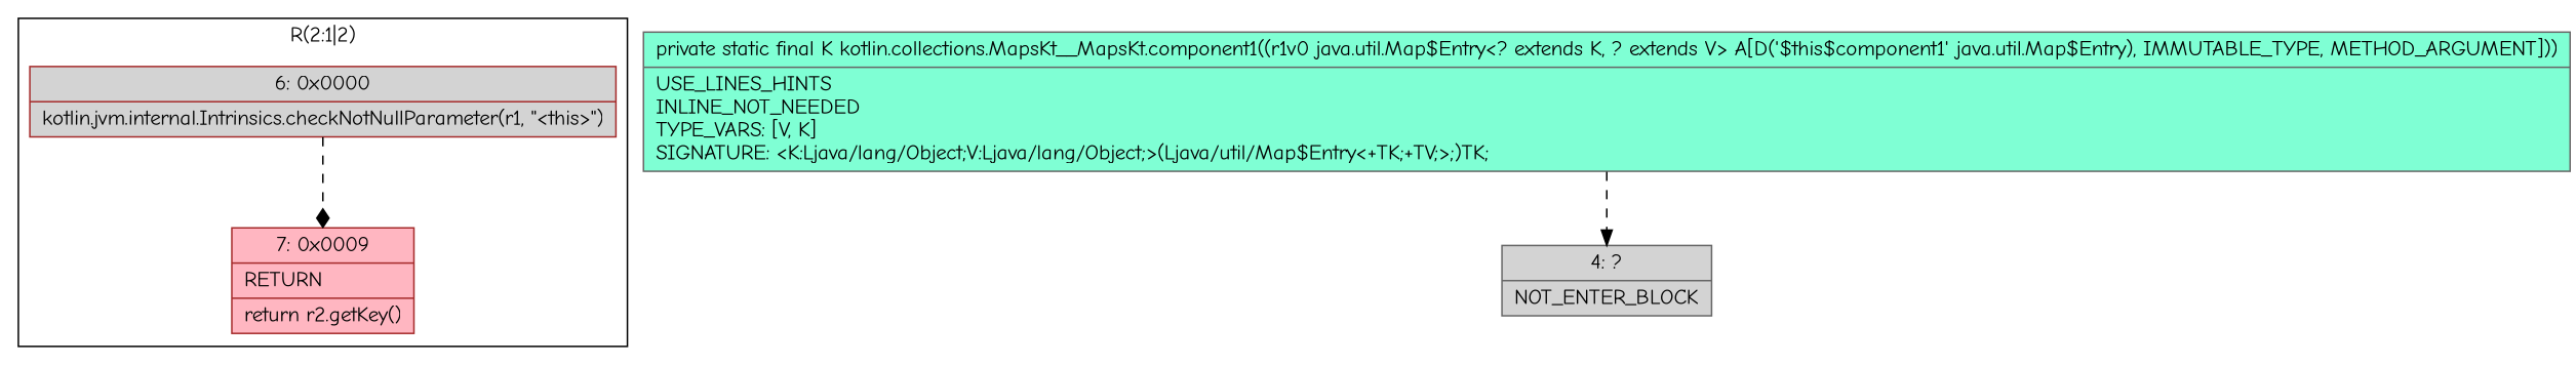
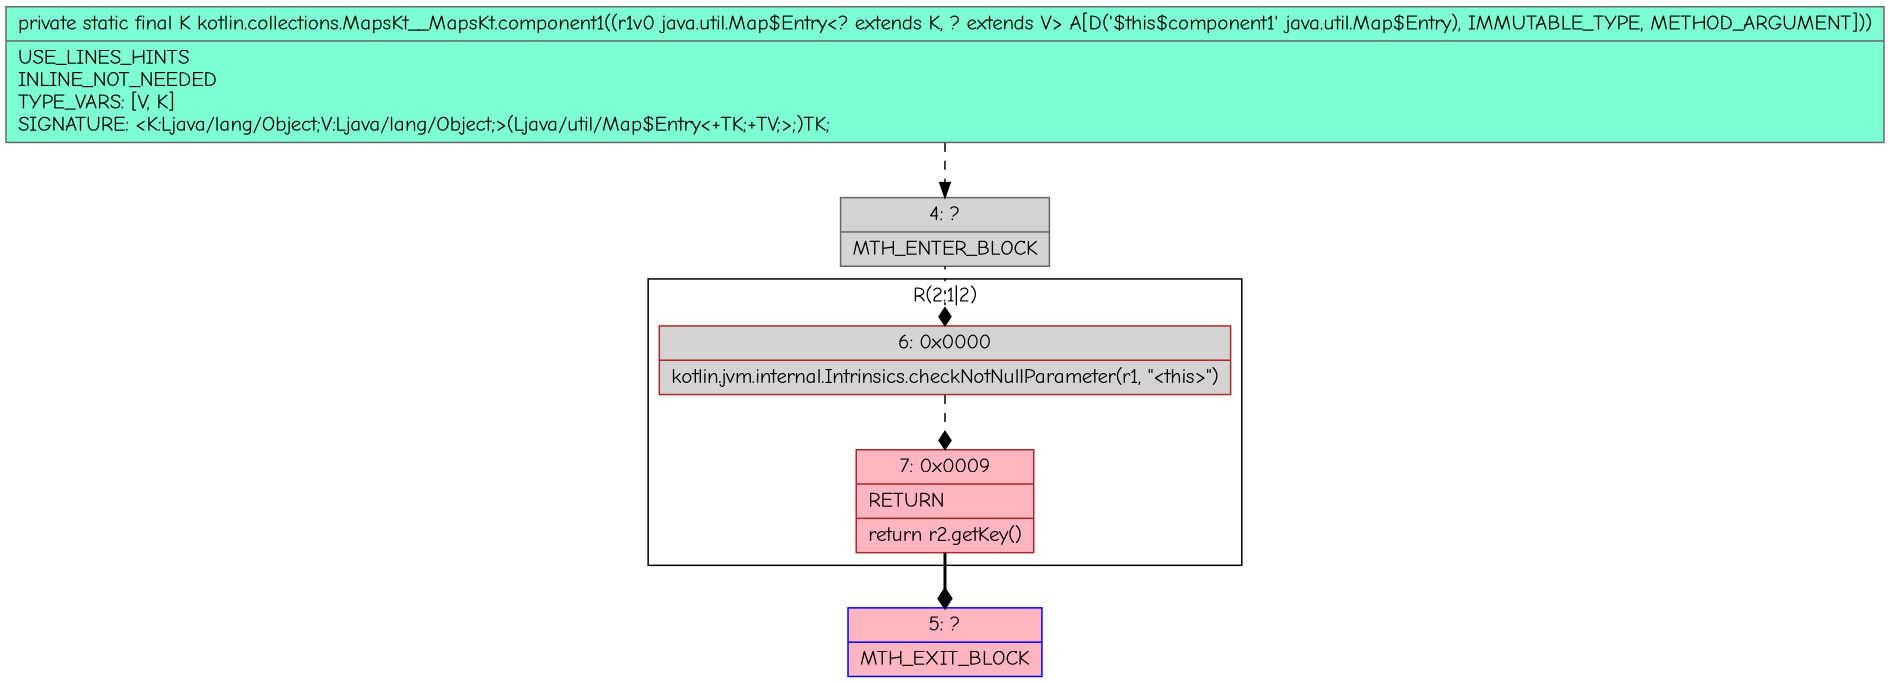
  digraph {
    fontname="Comic Neue"
    node [color=brown fillcolor=lightgrey fontname="Comic Neue" shape=record style=filled]
    edge [arrowhead=diamond fontname="Comic Neue" style=dashed]
    n1 [label="{6\:\ 0x0000|kotlin.jvm.internal.Intrinsics.checkNotNullParameter(r1, \"\<this\>\")\l}"]
    n2 [fillcolor=lightpink label="{7\:\ 0x0009|RETURN\l|return r2.getKey()\l}"]
-   n4 [color=gray40 label="{4\:\ ?|NOT_ENTER_BLOCK\l}"]
+   n3 [color=blue fillcolor=lightpink label="{5\:\ ?|MTH_EXIT_BLOCK\l}"]
+   n4 [color=gray40 label="{4\:\ ?|MTH_ENTER_BLOCK\l}"]
    n5 [color=gray40 fillcolor=aquamarine label="{private static final K kotlin.collections.MapsKt__MapsKt.component1((r1v0 java.util.Map$Entry\<? extends K, ? extends V\> A[D('$this$component1' java.util.Map$Entry), IMMUTABLE_TYPE, METHOD_ARGUMENT]))  | USE_LINES_HINTS\lINLINE_NOT_NEEDED\lTYPE_VARS: [V, K]\lSIGNATURE: \<K:Ljava\/lang\/Object;V:Ljava\/lang\/Object;\>(Ljava\/util\/Map$Entry\<+TK;+TV;\>;)TK;\l}"]
    subgraph cluster_1 {
      label="R(2:1|2)"
      n1
      n2
    }
    n1 -> n2
+   n2 -> n3 [style=bold]
+   n4 -> n1 [style=dotted]
    n5 -> n4 [arrowhead=normal]
  }
